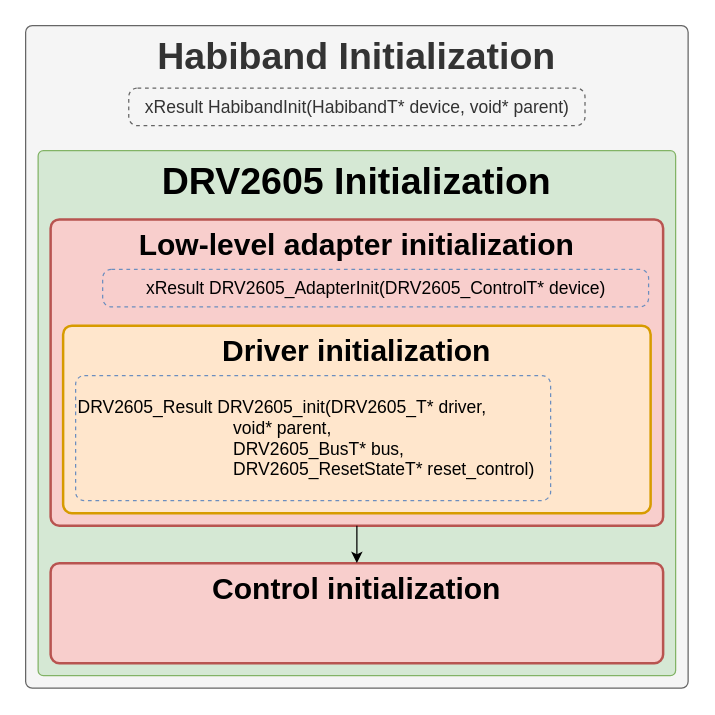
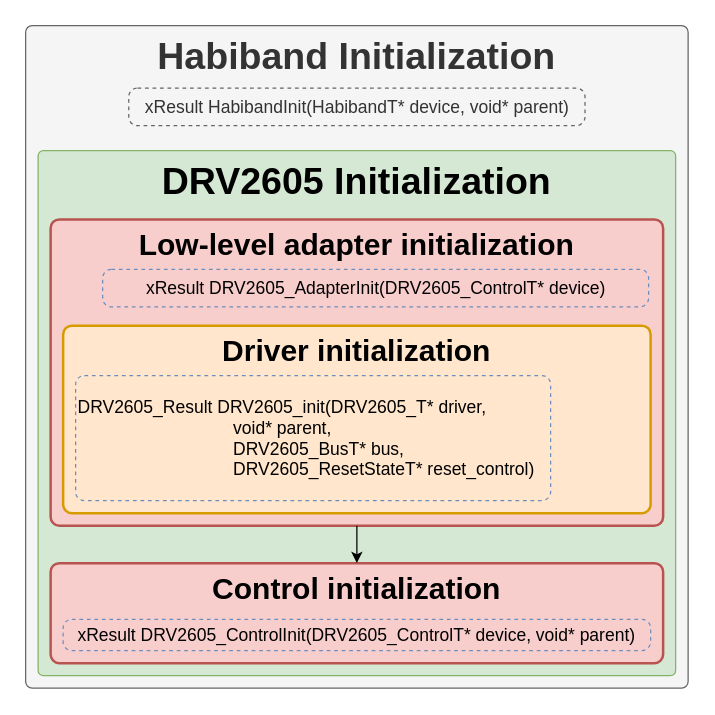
  <mxCell id="0" />
  <mxCell id="1" parent="0" />
  <mxCell id="2" value="Habiband Initialization" style="rounded=1;whiteSpace=wrap;arcSize=1;verticalAlign=top;fontSize=30;fontStyle=1;fillColor=#f5f5f5;strokeColor=#666666;fontColor=#333333;" parent="1" vertex="1"><mxGeometry x="20" width="530" height="530" as="geometry" y="20" /></mxCell>
  <mxCell id="3" value="DRV2605 Initialization" style="rounded=1;whiteSpace=wrap;arcSize=1;verticalAlign=top;fontSize=30;fontStyle=1;fillColor=#d5e8d4;strokeColor=#82b366;" parent="1" vertex="1"><mxGeometry x="30" y="120" width="510" height="420" as="geometry" /></mxCell>
  <mxCell id="4" value="Low-level adapter initialization&#10;&#10;" style="rounded=1;whiteSpace=wrap;absoluteArcSize=1;arcSize=14;strokeWidth=2;fontSize=24;fillColor=#f8cecc;strokeColor=#b85450;verticalAlign=top;fontStyle=1;" parent="1" vertex="1"><mxGeometry x="40" y="175" width="490" height="245" as="geometry" /></mxCell>
  <mxCell id="5" value="Control initialization" style="rounded=1;whiteSpace=wrap;absoluteArcSize=1;arcSize=14;strokeWidth=2;fontSize=24;verticalAlign=top;fontStyle=1;fillColor=#f8cecc;strokeColor=#b85450;" parent="1" vertex="1"><mxGeometry x="40" y="450" width="490" height="80" as="geometry" /></mxCell>
  <mxCell id="6" value="" style="edgeStyle=orthogonalEdgeStyle;rounded=0;orthogonalLoop=1;jettySize=auto;html=1;fontSize=24;entryX=0.5;entryY=0;entryDx=0;entryDy=0;exitX=0.5;exitY=1;exitDx=0;exitDy=0;" parent="1" source="4" target="5" edge="1"><mxGeometry relative="1" as="geometry"><mxPoint x="285" y="430" as="sourcePoint" /><mxPoint x="284.74" y="325" as="targetPoint" /></mxGeometry></mxCell>
  <mxCell id="7" value="xResult DRV2605_AdapterInit(DRV2605_ControlT* device)" style="rounded=1;whiteSpace=wrap;absoluteArcSize=1;arcSize=14;strokeWidth=1;fontSize=14;strokeColor=#6c8ebf;verticalAlign=middle;fontStyle=0;dashed=1;fillColor=none;" parent="1" vertex="1"><mxGeometry x="81.63" y="215" width="436.75" height="30" as="geometry" /></mxCell>
  <mxCell id="8" value="Driver initialization" style="rounded=1;whiteSpace=wrap;absoluteArcSize=1;arcSize=14;strokeWidth=2;fontSize=24;fillColor=#ffe6cc;strokeColor=#d79b00;verticalAlign=top;fontStyle=1" parent="1" vertex="1"><mxGeometry x="50" y="260" width="470" height="150" as="geometry" /></mxCell>
  <mxCell id="9" value="DRV2605_Result DRV2605_init(DRV2605_T* driver,&#10;                                void* parent,&#10;                                DRV2605_BusT* bus,&#10;                                DRV2605_ResetStateT* reset_control)" style="rounded=1;whiteSpace=wrap;absoluteArcSize=1;arcSize=14;strokeWidth=1;fontSize=14;strokeColor=#6c8ebf;verticalAlign=middle;fontStyle=0;align=left;dashed=1;fillColor=none;" parent="1" vertex="1"><mxGeometry x="60" y="300" width="380" height="100" as="geometry" /></mxCell>
  <mxCell id="10" value="xResult HabibandInit(HabibandT* device, void* parent)" style="rounded=1;whiteSpace=wrap;absoluteArcSize=1;arcSize=14;strokeWidth=1;fontSize=14;verticalAlign=middle;fontStyle=0;dashed=1;strokeColor=#666666;fontColor=#333333;fillColor=none;" parent="1" vertex="1"><mxGeometry x="102.5" y="70" width="365" height="30" as="geometry" /></mxCell>
+ <mxCell id="11" value="xResult DRV2605_ControlInit(DRV2605_ControlT* device, void* parent)" style="rounded=1;whiteSpace=wrap;absoluteArcSize=1;arcSize=14;strokeWidth=1;fontSize=14;strokeColor=#6c8ebf;verticalAlign=middle;fontStyle=0;dashed=1;fillColor=none;" parent="1" vertex="1"><mxGeometry x="50" y="495" width="470" height="25" as="geometry" /></mxCell>
